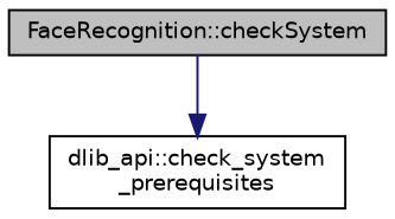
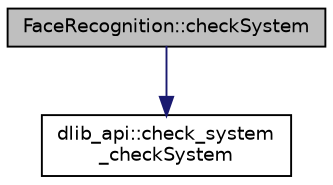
  digraph {
    rankdir=TB
    node [color=black fontname=Helvetica fontsize=10 shape=record style=filled]
    n1 [fillcolor=grey75 fontcolor=black height=0.2 label="FaceRecognition::checkSystem" width=0.4]
-   n2 [fillcolor=white height=0.2 label="dlib_api::check_system\l_prerequisites" width=0.4]
+   n2 [fillcolor=white height=0.2 label="dlib_api::check_system\l_checkSystem" width=0.4]
    n1 -> n2 [color=midnightblue fontname=Helvetica fontsize=10 labelfontname=Helvetica labelfontsize=10 style=solid]
  }
